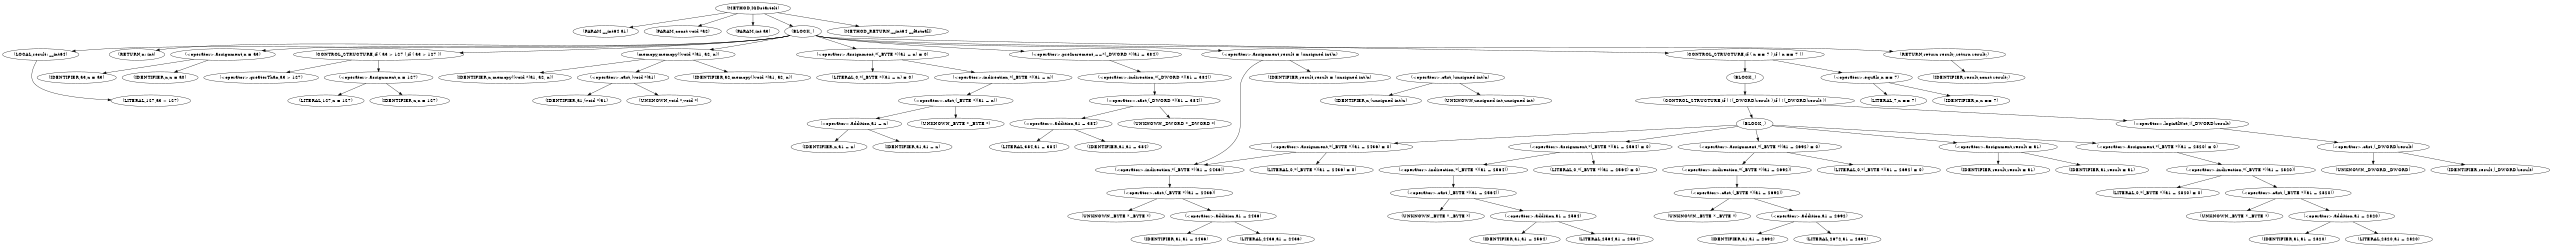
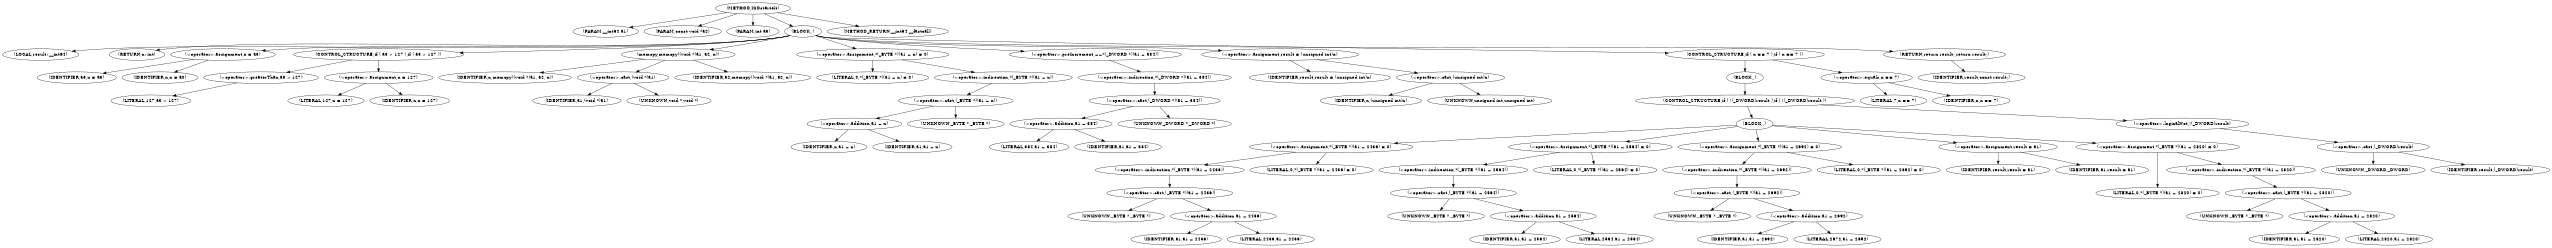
  digraph {
    n1 [label="(METHOD,IGDstartelt)"]
    n2 [label="(PARAM,__int64 a1)"]
    n3 [label="(PARAM,const void *a2)"]
    n4 [label="(PARAM,int a3)"]
    n5 [label="(BLOCK,,)"]
    n6 [label="(METHOD_RETURN,__int64 __fastcall)"]
    n7 [label="(LOCAL,result: __int64)"]
    n8 [label="(RETURN,n: int)"]
    n9 [label="(<operator>.assignment,n = a3)"]
    n10 [label="(CONTROL_STRUCTURE,if ( a3 > 127 ),if ( a3 > 127 ))"]
    n11 [label="(memcpy,memcpy((void *)a1, a2, n))"]
    n12 [label="(<operator>.assignment,*(_BYTE *)(a1 + n) = 0)"]
    n13 [label="(<operator>.preIncrement,++*(_DWORD *)(a1 + 384))"]
    n14 [label="(<operator>.assignment,result = (unsigned int)n)"]
    n15 [label="(CONTROL_STRUCTURE,if ( n == 7 ),if ( n == 7 ))"]
    n16 [label="(RETURN,return result;,return result;)"]
    n17 [label="(IDENTIFIER,n,n = a0)"]
    n18 [label="(IDENTIFIER,a3,n = a3)"]
    n19 [label="(<operator>.greaterThan,a3 > 127)"]
    n20 [label="(<operator>.assignment,n = 127)"]
    n21 [label="(<operator>.cast,(void *)a1)"]
    n22 [label="(IDENTIFIER,a2,memcpy((void *)a1, a2, n))"]
    n23 [label="(IDENTIFIER,n,memcpy((void *)a1, a2, n))"]
    n24 [label="(<operator>.indirection,*(_BYTE *)(a1 + n))"]
    n25 [label="(LITERAL,0,*(_BYTE *)(a1 + n) = 0)"]
    n26 [label="(<operator>.indirection,*(_DWORD *)(a1 + 384))"]
    n27 [label="(IDENTIFIER,result,result = (unsigned int)n)"]
    n28 [label="(<operator>.cast,(unsigned int)n)"]
    n29 [label="(<operator>.equals,n == 7)"]
    n30 [label="(BLOCK,,)"]
    n31 [label="(IDENTIFIER,result,const result;)"]
    n32 [label="(LITERAL,127,a3 > 127)"]
    n33 [label="(IDENTIFIER,n,n = 127)"]
    n34 [label="(LITERAL,127,n = 127)"]
    n35 [label="(UNKNOWN,void *,void *)"]
    n36 [label="(IDENTIFIER,a1,(void *)a1)"]
    n37 [label="(<operator>.cast,(_BYTE *)(a1 + n))"]
    n38 [label="(UNKNOWN,_BYTE *,_BYTE *)"]
    n39 [label="(<operator>.addition,a1 + n)"]
    n40 [label="(IDENTIFIER,a1,a1 + n)"]
    n41 [label="(IDENTIFIER,n,a1 + n)"]
    n42 [label="(<operator>.cast,(_DWORD *)(a1 + 384))"]
    n43 [label="(UNKNOWN,_DWORD *,_DWORD *)"]
    n44 [label="(<operator>.addition,a1 + 384)"]
    n45 [label="(IDENTIFIER,a1,a1 + 384)"]
    n46 [label="(LITERAL,384,a1 + 384)"]
    n47 [label="(UNKNOWN,unsigned int,unsigned int)"]
    n48 [label="(IDENTIFIER,n,(unsigned int)n)"]
    n49 [label="(IDENTIFIER,n,n == 7)"]
    n50 [label="(LITERAL,7,n == 7)"]
    n51 [label="(CONTROL_STRUCTURE,if ( !(_DWORD)result ),if ( !(_DWORD)result ))"]
    n52 [label="(<operator>.logicalNot,!(_DWORD)result)"]
    n53 [label="(BLOCK,,)"]
    n54 [label="(<operator>.cast,(_DWORD)result)"]
    n55 [label="(<operator>.assignment,*(_BYTE *)(a1 + 2436) = 0)"]
    n56 [label="(<operator>.assignment,*(_BYTE *)(a1 + 2564) = 0)"]
    n57 [label="(<operator>.assignment,*(_BYTE *)(a1 + 2692) = 0)"]
    n58 [label="(<operator>.assignment,result = a1)"]
    n59 [label="(<operator>.assignment,*(_BYTE *)(a1 + 2820) = 0)"]
    n60 [label="(UNKNOWN,_DWORD,_DWORD)"]
    n61 [label="(IDENTIFIER,result,(_DWORD)result)"]
    n62 [label="(<operator>.indirection,*(_BYTE *)(a1 + 2436))"]
    n63 [label="(LITERAL,0,*(_BYTE *)(a1 + 2436) = 0)"]
    n64 [label="(<operator>.indirection,*(_BYTE *)(a1 + 2564))"]
    n65 [label="(LITERAL,0,*(_BYTE *)(a1 + 2564) = 0)"]
    n66 [label="(<operator>.indirection,*(_BYTE *)(a1 + 2692))"]
    n67 [label="(LITERAL,0,*(_BYTE *)(a1 + 2692) = 0)"]
    n68 [label="(IDENTIFIER,result,result = a1)"]
    n69 [label="(IDENTIFIER,a1,result = a1)"]
    n70 [label="(<operator>.indirection,*(_BYTE *)(a1 + 2820))"]
    n71 [label="(LITERAL,0,*(_BYTE *)(a1 + 2820) = 0)"]
    n72 [label="(<operator>.cast,(_BYTE *)(a1 + 2436))"]
    n73 [label="(UNKNOWN,_BYTE *,_BYTE *)"]
    n74 [label="(<operator>.addition,a1 + 2436)"]
    n75 [label="(IDENTIFIER,a1,a1 + 2436)"]
    n76 [label="(LITERAL,2436,a1 + 2436)"]
    n77 [label="(<operator>.cast,(_BYTE *)(a1 + 2564))"]
    n78 [label="(UNKNOWN,_BYTE *,_BYTE *)"]
    n79 [label="(<operator>.addition,a1 + 2564)"]
    n80 [label="(IDENTIFIER,a1,a1 + 2564)"]
    n81 [label="(LITERAL,2564,a1 + 2564)"]
    n82 [label="(<operator>.cast,(_BYTE *)(a1 + 2692))"]
    n83 [label="(UNKNOWN,_BYTE *,_BYTE *)"]
    n84 [label="(<operator>.addition,a1 + 2692)"]
    n85 [label="(IDENTIFIER,a1,a1 + 2692)"]
    n86 [label="(LITERAL,2672,a1 + 2692)"]
    n87 [label="(<operator>.cast,(_BYTE *)(a1 + 2820))"]
    n88 [label="(UNKNOWN,_BYTE *,_BYTE *)"]
    n89 [label="(<operator>.addition,a1 + 2820)"]
    n90 [label="(IDENTIFIER,a1,a1 + 2820)"]
    n91 [label="(LITERAL,2820,a1 + 2820)"]
    n1 -> n2
    n1 -> n3
    n1 -> n4
    n1 -> n5
    n1 -> n6
    n5 -> n7
    n5 -> n8
    n5 -> n9
    n5 -> n10
    n5 -> n11
    n5 -> n12
    n5 -> n13
    n5 -> n14
    n5 -> n15
    n5 -> n16
    n9 -> n17
    n9 -> n18
    n10 -> n19
    n10 -> n20
    n11 -> n21
    n11 -> n22
    n11 -> n23
    n12 -> n24
    n12 -> n25
    n13 -> n26
    n14 -> n27
-   n14 -> n62
+   n14 -> n28
    n15 -> n29
    n15 -> n30
    n16 -> n31
-   n7 -> n32
+   n19 -> n32
    n20 -> n33
    n20 -> n34
    n21 -> n35
    n21 -> n36
    n24 -> n37
    n26 -> n42
    n28 -> n47
    n28 -> n48
    n29 -> n49
    n29 -> n50
    n30 -> n51
    n37 -> n38
    n37 -> n39
    n39 -> n40
    n39 -> n41
    n42 -> n43
    n42 -> n44
    n44 -> n45
    n44 -> n46
    n51 -> n52
    n51 -> n53
    n52 -> n54
    n53 -> n55
    n53 -> n56
    n53 -> n57
    n53 -> n58
    n53 -> n59
    n54 -> n60
    n54 -> n61
    n55 -> n62
    n55 -> n63
    n56 -> n64
    n56 -> n65
    n57 -> n66
    n57 -> n67
    n58 -> n68
    n58 -> n69
    n59 -> n70
-   n70 -> n71
+   n59 -> n71
    n62 -> n72
    n64 -> n77
    n66 -> n82
    n70 -> n87
    n72 -> n73
    n72 -> n74
    n74 -> n75
    n74 -> n76
    n77 -> n78
    n77 -> n79
    n79 -> n80
    n79 -> n81
    n82 -> n83
    n82 -> n84
    n84 -> n85
    n84 -> n86
    n87 -> n88
    n87 -> n89
    n89 -> n90
    n89 -> n91
  }
